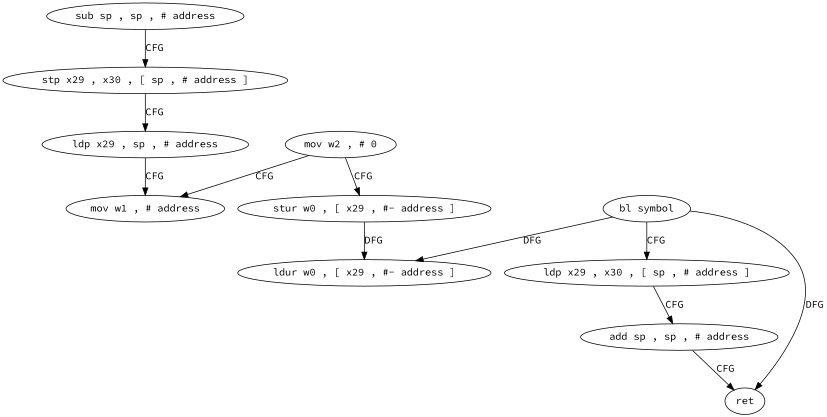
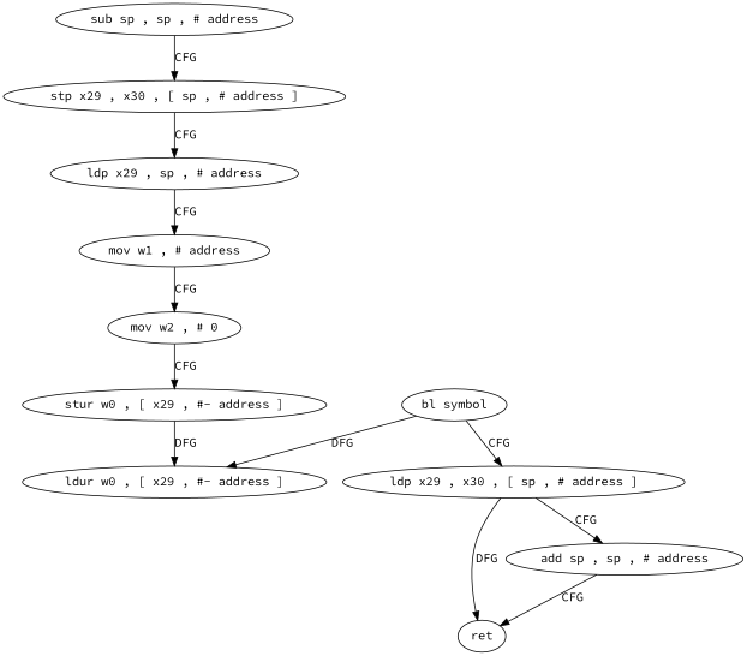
  digraph {
    fontname="Source Code Pro"
    node [fontname="Source Code Pro"]
    edge [fontname="Source Code Pro"]
    n1 [label="sub sp , sp , # address"]
    n2 [label="stp x29 , x30 , [ sp , # address ]"]
    n3 [label="ldp x29 , sp , # address"]
    n4 [label="mov w1 , # address"]
    n5 [label="mov w2 , # 0"]
    n6 [label="stur w0 , [ x29 , #- address ]"]
    n7 [label="ldur w0 , [ x29 , #- address ]"]
    n8 [label="bl symbol"]
    n9 [label="ldp x29 , x30 , [ sp , # address ]"]
    n10 [label=ret]
    n11 [label="add sp , sp , # address"]
    n1 -> n2 [label=CFG]
    n2 -> n3 [label=CFG]
    n3 -> n4 [label=CFG]
-   n5 -> n4 [label=CFG]
+   n4 -> n5 [label=CFG]
    n5 -> n6 [label=CFG]
    n6 -> n7 [label=DFG]
    n8 -> n7 [label=DFG]
    n8 -> n9 [label=CFG]
-   n8 -> n10 [label=DFG]
+   n9 -> n10 [label=DFG]
    n9 -> n11 [label=CFG]
    n11 -> n10 [label=CFG]
  }
